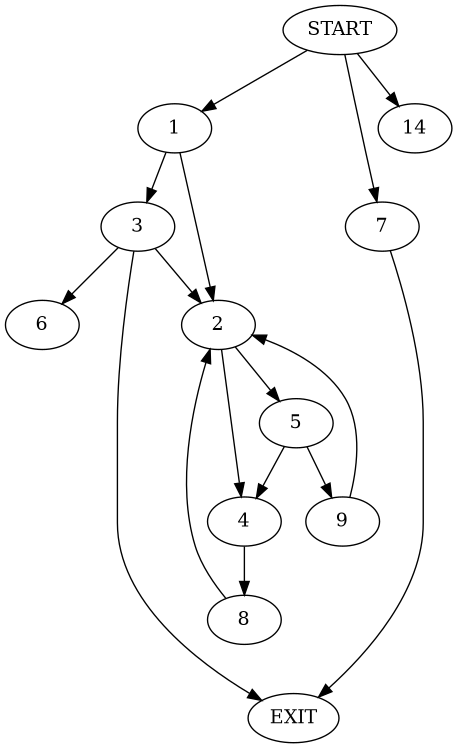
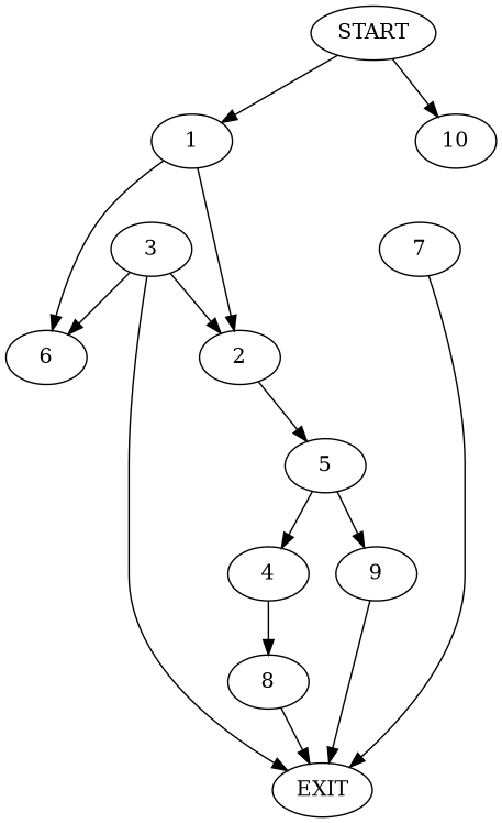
  digraph {
    n1 [label=START]
    1
    7
-   10 [label=14]
+   10
    2
    3
    n7 [label=EXIT]
    4
    5
    6
    8
    9
    n1 -> 1
-   n1 -> 7
    n1 -> 10
    1 -> 2
-   1 -> 3
+   1 -> 6
    7 -> n7
-   2 -> 4
    2 -> 5
    3 -> 2
    3 -> n7
    3 -> 6
    4 -> 8
    5 -> 4
    5 -> 9
-   8 -> 2
-   9 -> 2
+   8 -> n7
+   9 -> n7
  }
